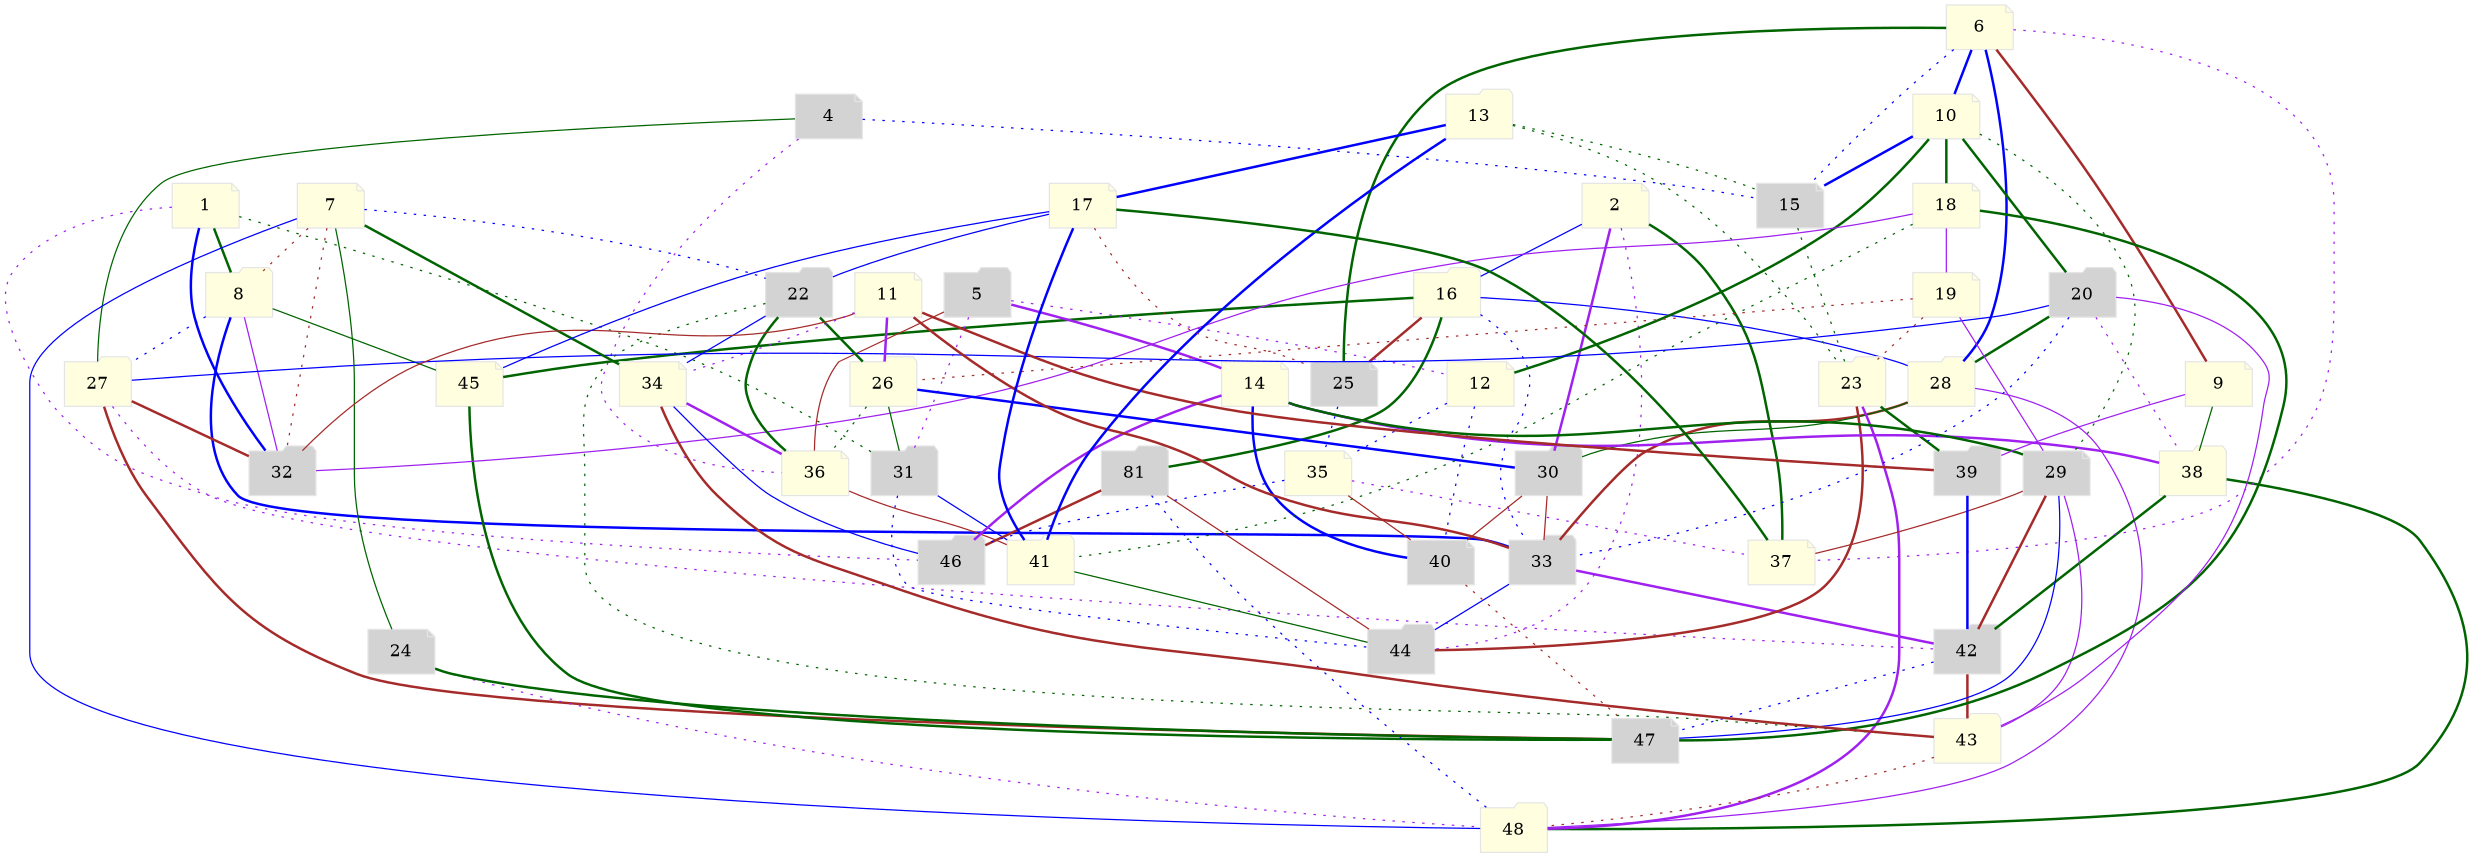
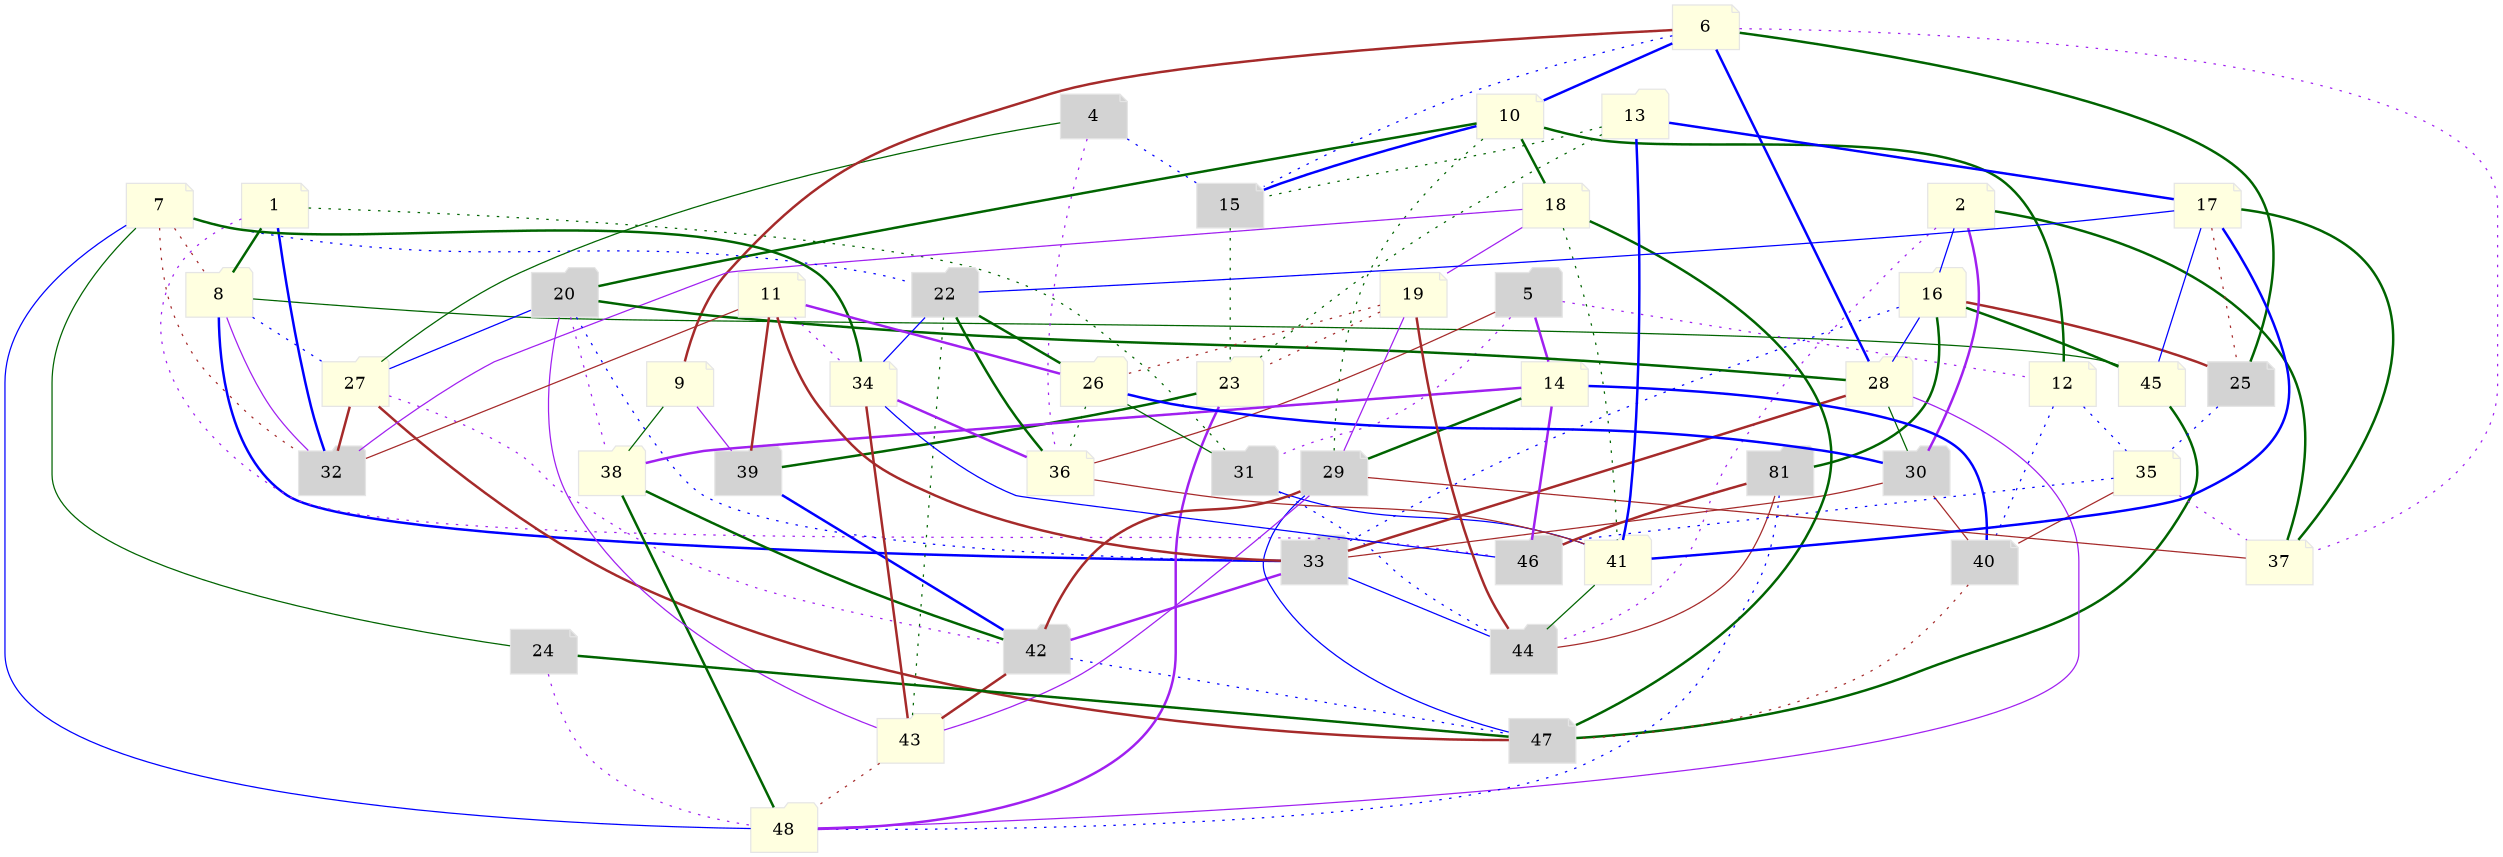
  graph {
    node [color=gray90 fillcolor=lightyellow shape=note style=filled]
    edge [color=blue style=bold weight=1.0]
    8 [shape=folder]
    1
    31 [fillcolor=lightgrey shape=folder]
    32 [fillcolor=lightgrey shape=folder]
    46 [fillcolor=lightgrey shape=folder]
    27 [shape=folder]
    33 [fillcolor=lightgrey shape=folder]
    45
    44 [fillcolor=lightgrey shape=folder]
    41 [shape=folder]
    16 [shape=folder]
    2
    30 [fillcolor=lightgrey shape=folder]
    37
    25 [fillcolor=lightgrey]
    28 [shape=folder]
    n17 [fillcolor=lightgrey label=81 shape=folder]
    40 [fillcolor=lightgrey]
    12
    35
    38 [shape=folder]
    48 [shape=folder]
    42 [fillcolor=lightgrey shape=folder]
    4 [fillcolor=lightgrey]
    15 [fillcolor=lightgrey]
    36
    23 [shape=folder]
    47 [fillcolor=lightgrey]
    5 [fillcolor=lightgrey shape=folder]
    14
    29 [fillcolor=lightgrey]
    6
    9
    10
    39 [fillcolor=lightgrey shape=folder]
    18
    20 [fillcolor=lightgrey shape=folder]
    7
    22 [fillcolor=lightgrey shape=folder]
    24 [fillcolor=lightgrey]
    34
    26 [shape=folder]
    43 [shape=folder]
    19
    11
    13 [shape=folder]
    17
    8 -- 32 [color=purple style=solid]
    8 -- 27 [style=dotted]
    8 -- 33
    8 -- 45 [color=darkgreen style=solid]
    1 -- 8 [color=darkgreen]
    1 -- 31 [color=darkgreen style=dotted]
    1 -- 32
    1 -- 46 [color=purple style=dotted]
    31 -- 44 [style=dotted]
    31 -- 41 [style=solid]
    27 -- 32 [color=brown]
    27 -- 42 [color=purple style=dotted]
    27 -- 47 [color=brown]
    33 -- 44 [style=solid]
    33 -- 42 [color=purple]
    45 -- 47 [color=darkgreen]
    41 -- 44 [color=darkgreen style=solid]
    16 -- 33 [style=dotted]
    16 -- 45 [color=darkgreen]
    16 -- 25 [color=brown]
    16 -- 28 [style=solid]
    16 -- n17 [color=darkgreen]
    2 -- 44 [color=purple style=dotted]
    2 -- 16 [style=solid]
    2 -- 30 [color=purple]
    2 -- 37 [color=darkgreen]
    30 -- 33 [color=brown style=solid]
    30 -- 40 [color=brown style=solid weight=2.0]
    25 -- 35 [style=dotted]
    28 -- 33 [color=brown]
    28 -- 30 [color=darkgreen style=solid]
    28 -- 48 [color=purple style=solid]
    n17 -- 46 [color=brown]
    n17 -- 44 [color=brown style=solid]
    n17 -- 48 [style=dotted]
    40 -- 47 [color=brown style=dotted]
    12 -- 40 [style=dotted]
    12 -- 35 [style=dotted]
    35 -- 46 [style=dotted]
    35 -- 37 [color=purple style=dotted weight=2.0]
    35 -- 40 [color=brown style=solid]
    38 -- 48 [color=darkgreen]
    38 -- 42 [color=darkgreen]
    42 -- 47 [style=dotted]
    42 -- 43 [color=brown]
    4 -- 27 [color=darkgreen style=solid]
    4 -- 15 [style=dotted weight=2.0]
    4 -- 36 [color=purple style=dotted]
    15 -- 23 [color=darkgreen style=dotted]
    36 -- 41 [color=brown style=solid]
-   23 -- 44 [color=brown]
+   19 -- 44 [color=brown]
    23 -- 48 [color=purple]
    23 -- 39 [color=darkgreen]
    5 -- 31 [color=purple style=dotted weight=2.0]
    5 -- 12 [color=purple style=dotted]
    5 -- 36 [color=brown style=solid]
    5 -- 14 [color=purple weight=2.0]
    14 -- 46 [color=purple]
    14 -- 40
    14 -- 38 [color=purple]
    14 -- 29 [color=darkgreen]
    29 -- 37 [color=brown style=solid]
    29 -- 42 [color=brown weight=2.0]
    29 -- 47 [style=solid]
    29 -- 43 [color=purple style=solid]
    6 -- 37 [color=purple style=dotted]
    6 -- 25 [color=darkgreen]
    6 -- 28
    6 -- 15 [style=dotted]
    6 -- 9 [color=brown]
    6 -- 10
    9 -- 38 [color=darkgreen style=solid]
    9 -- 39 [color=purple style=solid weight=2.0]
    10 -- 12 [color=darkgreen]
    10 -- 15
    10 -- 29 [color=darkgreen style=dotted]
    10 -- 18 [color=darkgreen]
    10 -- 20 [color=darkgreen]
    39 -- 42
    18 -- 32 [color=purple style=solid]
    18 -- 41 [color=darkgreen style=dotted]
    18 -- 47 [color=darkgreen weight=2.0]
    18 -- 19 [color=purple style=solid]
    20 -- 27 [style=solid]
    20 -- 33 [style=dotted]
    20 -- 28 [color=darkgreen]
    20 -- 38 [color=purple style=dotted]
    20 -- 43 [color=purple style=solid]
    7 -- 8 [color=brown style=dotted]
    7 -- 32 [color=brown style=dotted]
    7 -- 48 [style=solid]
    7 -- 22 [style=dotted]
    7 -- 24 [color=darkgreen style=solid]
    7 -- 34 [color=darkgreen]
    22 -- 36 [color=darkgreen]
    22 -- 34 [style=solid]
    22 -- 26 [color=darkgreen]
    22 -- 43 [color=darkgreen style=dotted]
    24 -- 48 [color=purple style=dotted weight=2.0]
    24 -- 47 [color=darkgreen]
    34 -- 46 [style=solid]
    34 -- 36 [color=purple]
    34 -- 43 [color=brown]
    26 -- 31 [color=darkgreen style=solid]
    26 -- 30
    26 -- 36 [color=darkgreen style=dotted]
    43 -- 48 [color=brown style=dotted]
    19 -- 23 [color=brown style=dotted]
    19 -- 29 [color=purple style=solid]
    19 -- 26 [color=brown style=dotted]
    11 -- 32 [color=brown style=solid]
    11 -- 33 [color=brown]
    11 -- 39 [color=brown weight=2.0]
    11 -- 34 [color=purple style=dotted]
    11 -- 26 [color=purple]
    13 -- 41
    13 -- 15 [color=darkgreen style=dotted]
    13 -- 23 [color=darkgreen style=dotted]
    13 -- 17
    17 -- 45 [style=solid]
    17 -- 41
    17 -- 37 [color=darkgreen]
    17 -- 25 [color=brown style=dotted]
    17 -- 22 [style=solid]
  }
